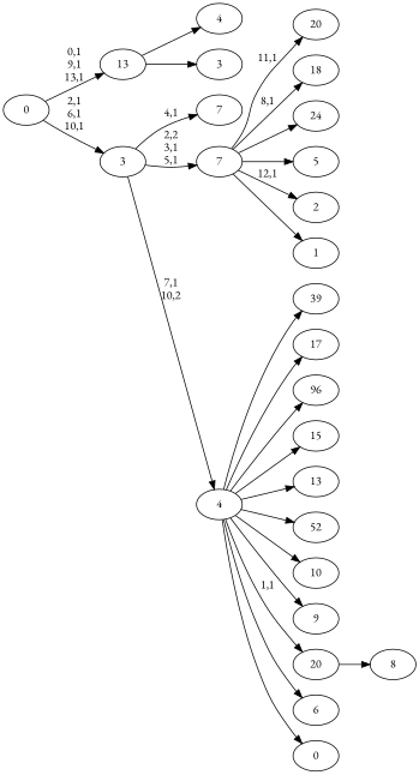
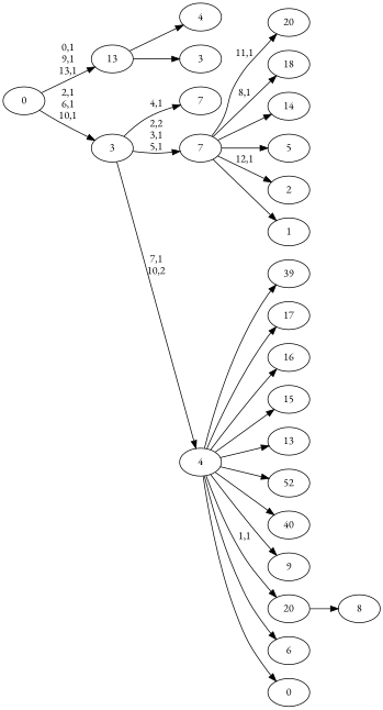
  digraph {
    fontname="EB Garamond"
    rankdir=LR
    node [fontname="EB Garamond"]
    edge [fontname="EB Garamond"]
    n1 [label=20]
    n2 [label=39]
    n3 [label=18]
    n4 [label=17]
-   n5 [label=96]
+   n5 [label=16]
    n6 [label=15]
-   n7 [label=24]
+   n7 [label=14]
    n8 [label=13]
    n9 [label=52]
-   n10 [label=10]
+   n10 [label=40]
    n11 [label=9]
    n12 [label=8]
    20
    n14 [label=7]
    n15 [label=6]
    n16 [label=5]
    n17 [label=4]
    n18 [label=3]
    13
    n20 [label=2]
    n21 [label=1]
    7
    n23 [label=0]
    4
    3
    0
    20 -> n12
    13 -> n17
    13 -> n18
    7 -> n1 [label="11,1"]
    7 -> n3 [label="8,1"]
    7 -> n7
    7 -> n16
    7 -> n20 [label="12,1"]
    7 -> n21
    4 -> n2
    4 -> n4
    4 -> n5
    4 -> n6
    4 -> n8
    4 -> n9
    4 -> n10
    4 -> n11
    4 -> 20 [label="1,1"]
    4 -> n15
    4 -> n23
    3 -> n14 [label="4,1"]
    3 -> 7 [label="2,2\n3,1\n5,1"]
    3 -> 4 [label="7,1\n10,2"]
    0 -> 13 [label="0,1\n9,1\n13,1"]
    0 -> 3 [label="2,1\n6,1\n10,1"]
  }
